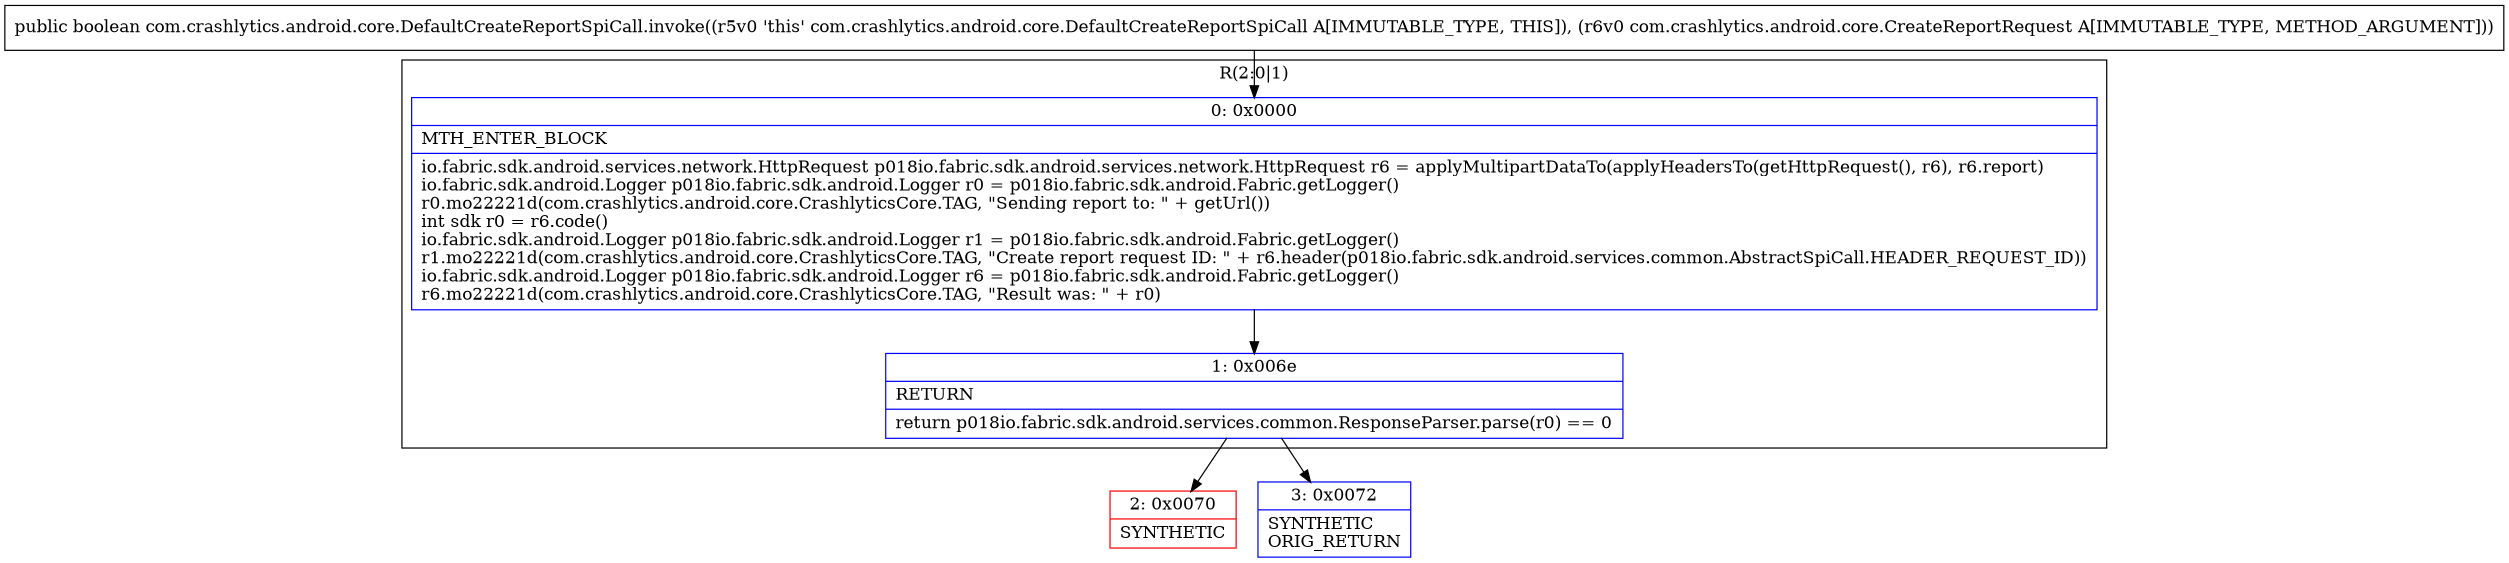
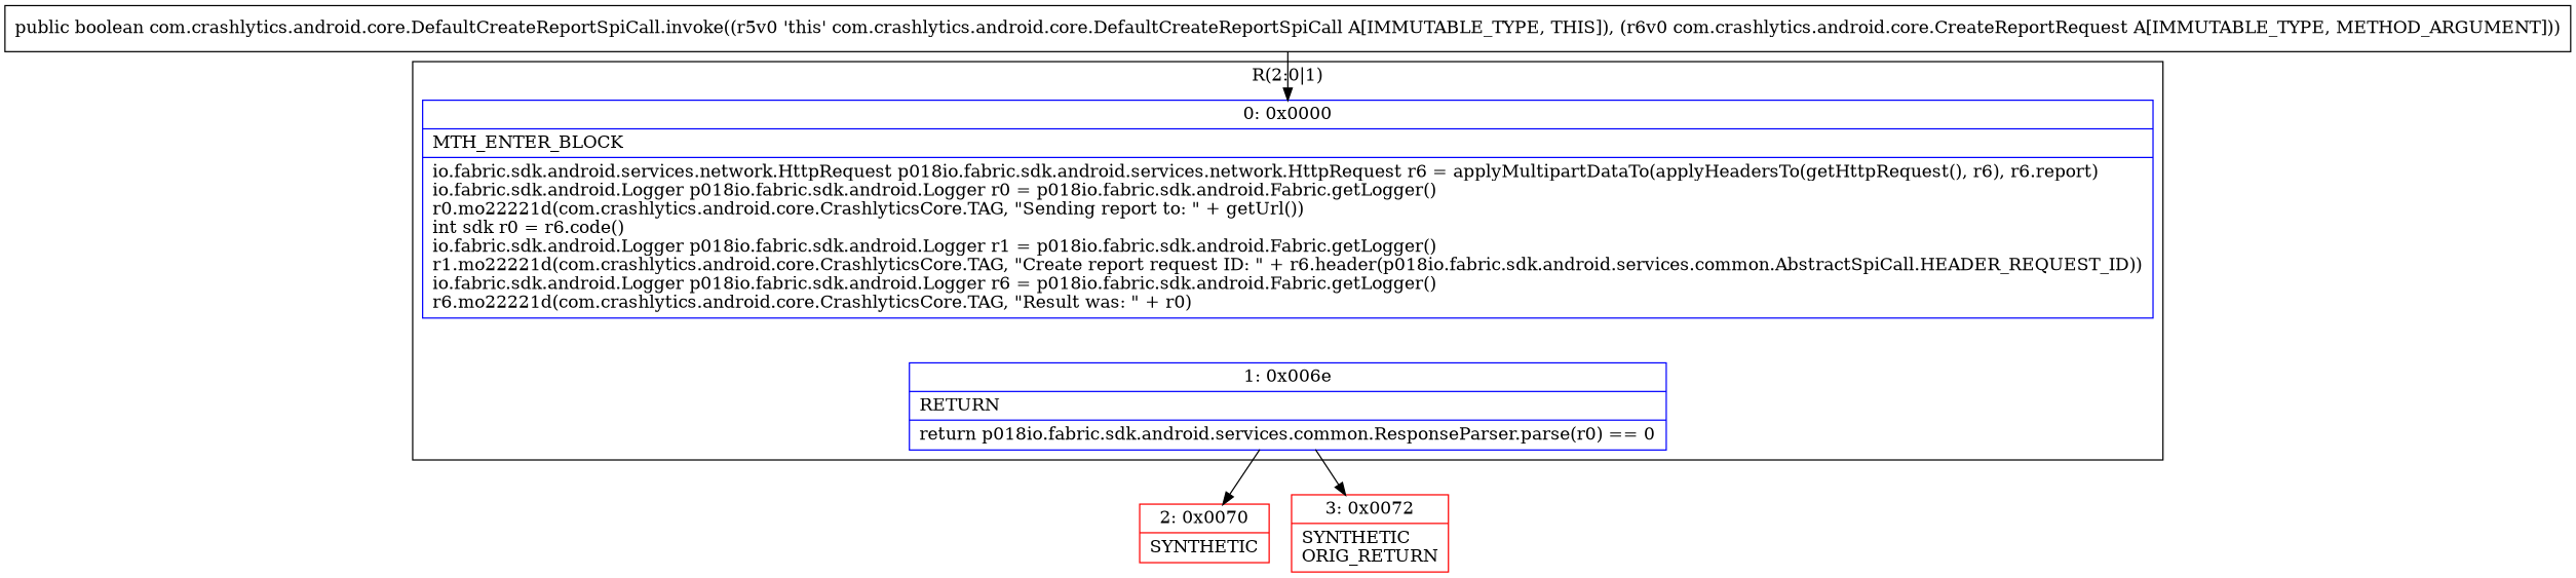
  digraph {
    node [color=blue shape=record]
    n1 [label="{0\:\ 0x0000|MTH_ENTER_BLOCK\l|io.fabric.sdk.android.services.network.HttpRequest p018io.fabric.sdk.android.services.network.HttpRequest r6 = applyMultipartDataTo(applyHeadersTo(getHttpRequest(), r6), r6.report)\lio.fabric.sdk.android.Logger p018io.fabric.sdk.android.Logger r0 = p018io.fabric.sdk.android.Fabric.getLogger()\lr0.mo22221d(com.crashlytics.android.core.CrashlyticsCore.TAG, \"Sending report to: \" + getUrl())\lint sdk r0 = r6.code()\lio.fabric.sdk.android.Logger p018io.fabric.sdk.android.Logger r1 = p018io.fabric.sdk.android.Fabric.getLogger()\lr1.mo22221d(com.crashlytics.android.core.CrashlyticsCore.TAG, \"Create report request ID: \" + r6.header(p018io.fabric.sdk.android.services.common.AbstractSpiCall.HEADER_REQUEST_ID))\lio.fabric.sdk.android.Logger p018io.fabric.sdk.android.Logger r6 = p018io.fabric.sdk.android.Fabric.getLogger()\lr6.mo22221d(com.crashlytics.android.core.CrashlyticsCore.TAG, \"Result was: \" + r0)\l}"]
    n2 [label="{1\:\ 0x006e|RETURN\l|return p018io.fabric.sdk.android.services.common.ResponseParser.parse(r0) == 0\l}"]
    n3 [color=red label="{2\:\ 0x0070|SYNTHETIC\l}"]
-   n4 [label="{3\:\ 0x0072|SYNTHETIC\lORIG_RETURN\l}"]
+   n4 [color=red label="{3\:\ 0x0072|SYNTHETIC\lORIG_RETURN\l}"]
    n5 [label="{public boolean com.crashlytics.android.core.DefaultCreateReportSpiCall.invoke((r5v0 'this' com.crashlytics.android.core.DefaultCreateReportSpiCall A[IMMUTABLE_TYPE, THIS]), (r6v0 com.crashlytics.android.core.CreateReportRequest A[IMMUTABLE_TYPE, METHOD_ARGUMENT])) }" color=""]
    subgraph cluster_1 {
      label="R(2:0|1)"
      n1
      n2
    }
-   n1 -> n2
    n2 -> n3
    n2 -> n4
    n5 -> n1
  }
